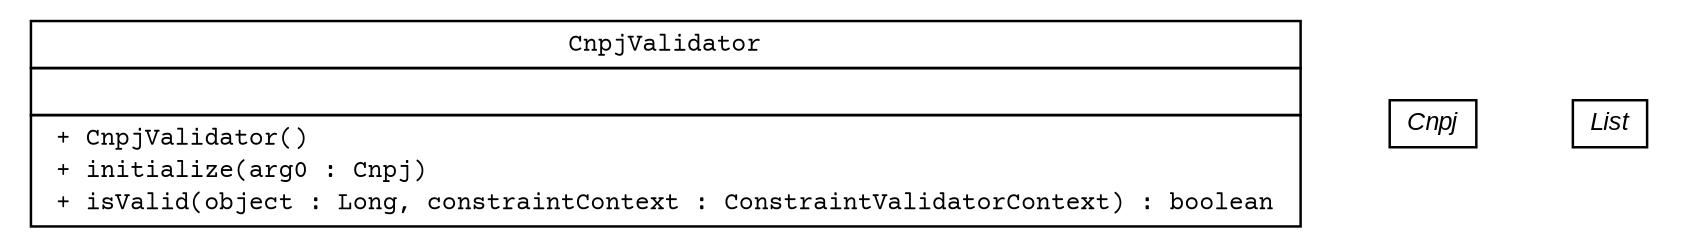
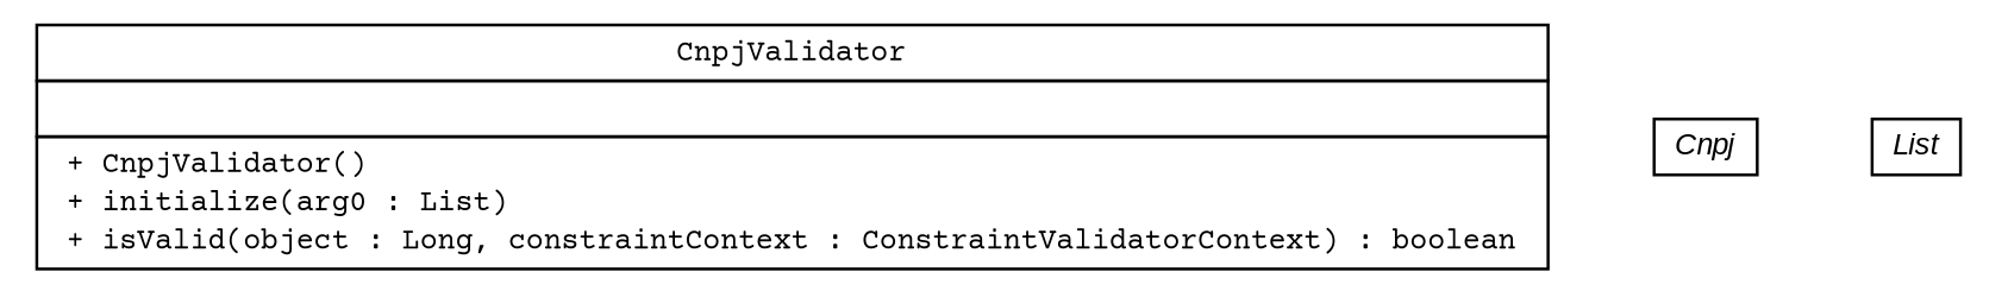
  digraph {
    nodesep=0.25
    ranksep=0.5
    fontname="Courier Prime"
    node [fontcolor=black fontname="Courier Prime" fontsize=10.0 shape=plaintext]
-   n1 [label=<<table title="br.gov.to.sefaz.business.service.validation.custom.CnpjValidator" border="0" cellborder="1" cellspacing="0" cellpadding="2" port="p" href="./CnpjValidator.html"> 		<tr><td><table border="0" cellspacing="0" cellpadding="1"> <tr><td align="center" balign="center"> CnpjValidator </td></tr> 		</table></td></tr> 		<tr><td><table border="0" cellspacing="0" cellpadding="1"> <tr><td align="left" balign="left">  </td></tr> 		</table></td></tr> 		<tr><td><table border="0" cellspacing="0" cellpadding="1"> <tr><td align="left" balign="left"> + CnpjValidator() </td></tr> <tr><td align="left" balign="left"> + initialize(arg0 : Cnpj) </td></tr> <tr><td align="left" balign="left"> + isValid(object : Long, constraintContext : ConstraintValidatorContext) : boolean </td></tr> 		</table></td></tr> 		</table>>]
+   n1 [label=<<table title="br.gov.to.sefaz.business.service.validation.custom.CnpjValidator" border="0" cellborder="1" cellspacing="0" cellpadding="2" port="p" href="./CnpjValidator.html"> 		<tr><td><table border="0" cellspacing="0" cellpadding="1"> <tr><td align="center" balign="center"> CnpjValidator </td></tr> 		</table></td></tr> 		<tr><td><table border="0" cellspacing="0" cellpadding="1"> <tr><td align="left" balign="left">  </td></tr> 		</table></td></tr> 		<tr><td><table border="0" cellspacing="0" cellpadding="1"> <tr><td align="left" balign="left"> + CnpjValidator() </td></tr> <tr><td align="left" balign="left"> + initialize(arg0 : List) </td></tr> <tr><td align="left" balign="left"> + isValid(object : Long, constraintContext : ConstraintValidatorContext) : boolean </td></tr> 		</table></td></tr> 		</table>>]
    n2 [label=<<table title="br.gov.to.sefaz.business.service.validation.custom.Cnpj" border="0" cellborder="1" cellspacing="0" cellpadding="2" port="p" href="./Cnpj.html"> 		<tr><td><table border="0" cellspacing="0" cellpadding="1"> <tr><td align="center" balign="center"><font face="arial italic"> Cnpj </font></td></tr> 		</table></td></tr> 		</table>>]
    n3 [label=<<table title="br.gov.to.sefaz.business.service.validation.custom.Cnpj.List" border="0" cellborder="1" cellspacing="0" cellpadding="2" port="p" href="./Cnpj.List.html"> 		<tr><td><table border="0" cellspacing="0" cellpadding="1"> <tr><td align="center" balign="center"><font face="arial italic"> List </font></td></tr> 		</table></td></tr> 		</table>>]
  }
